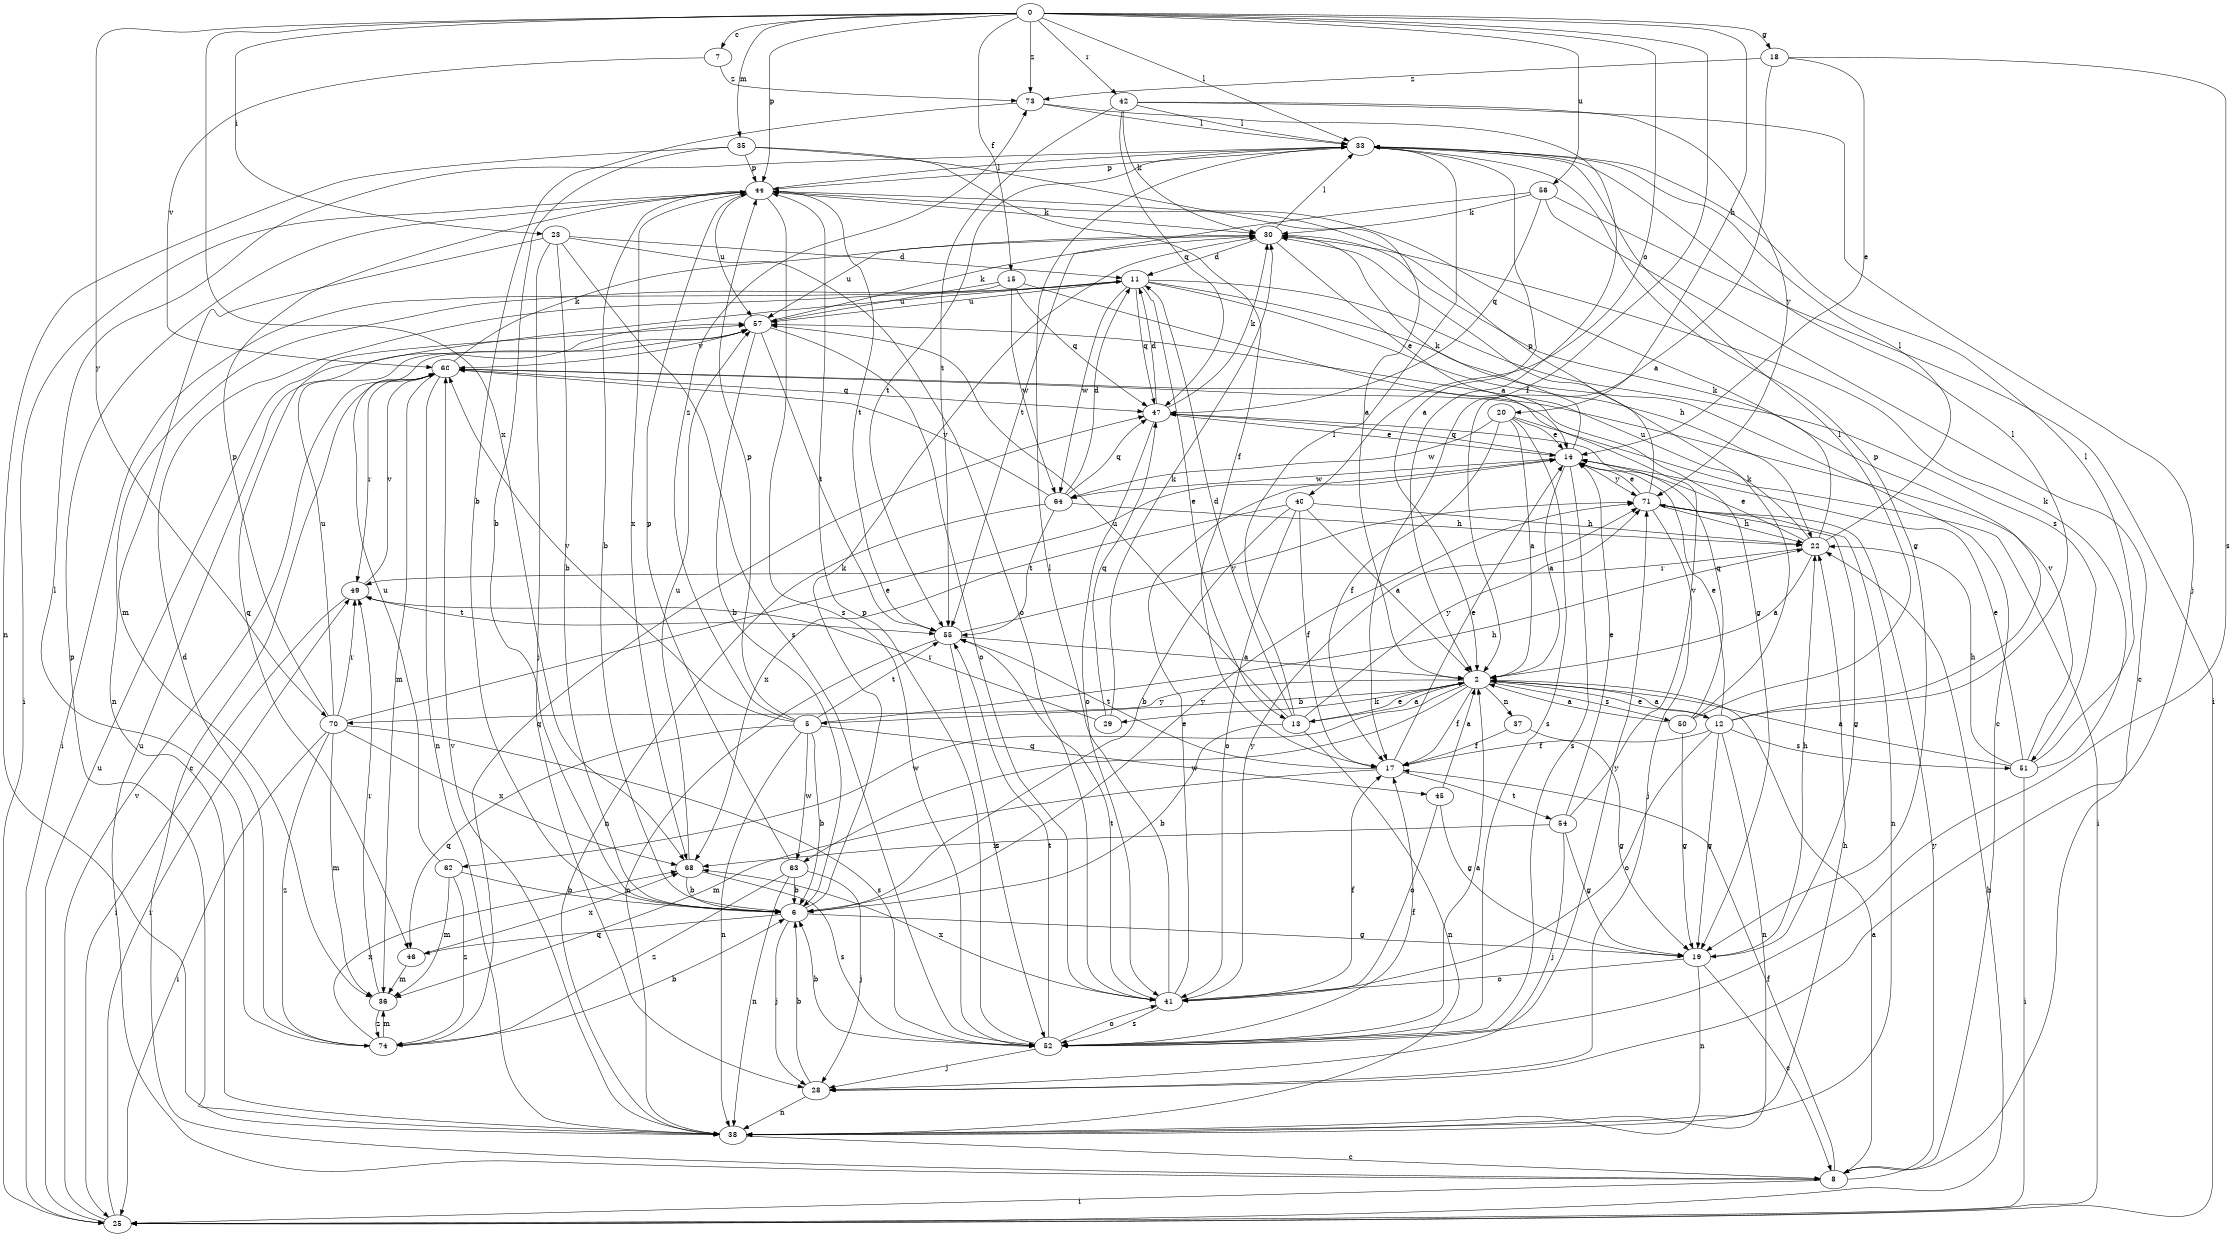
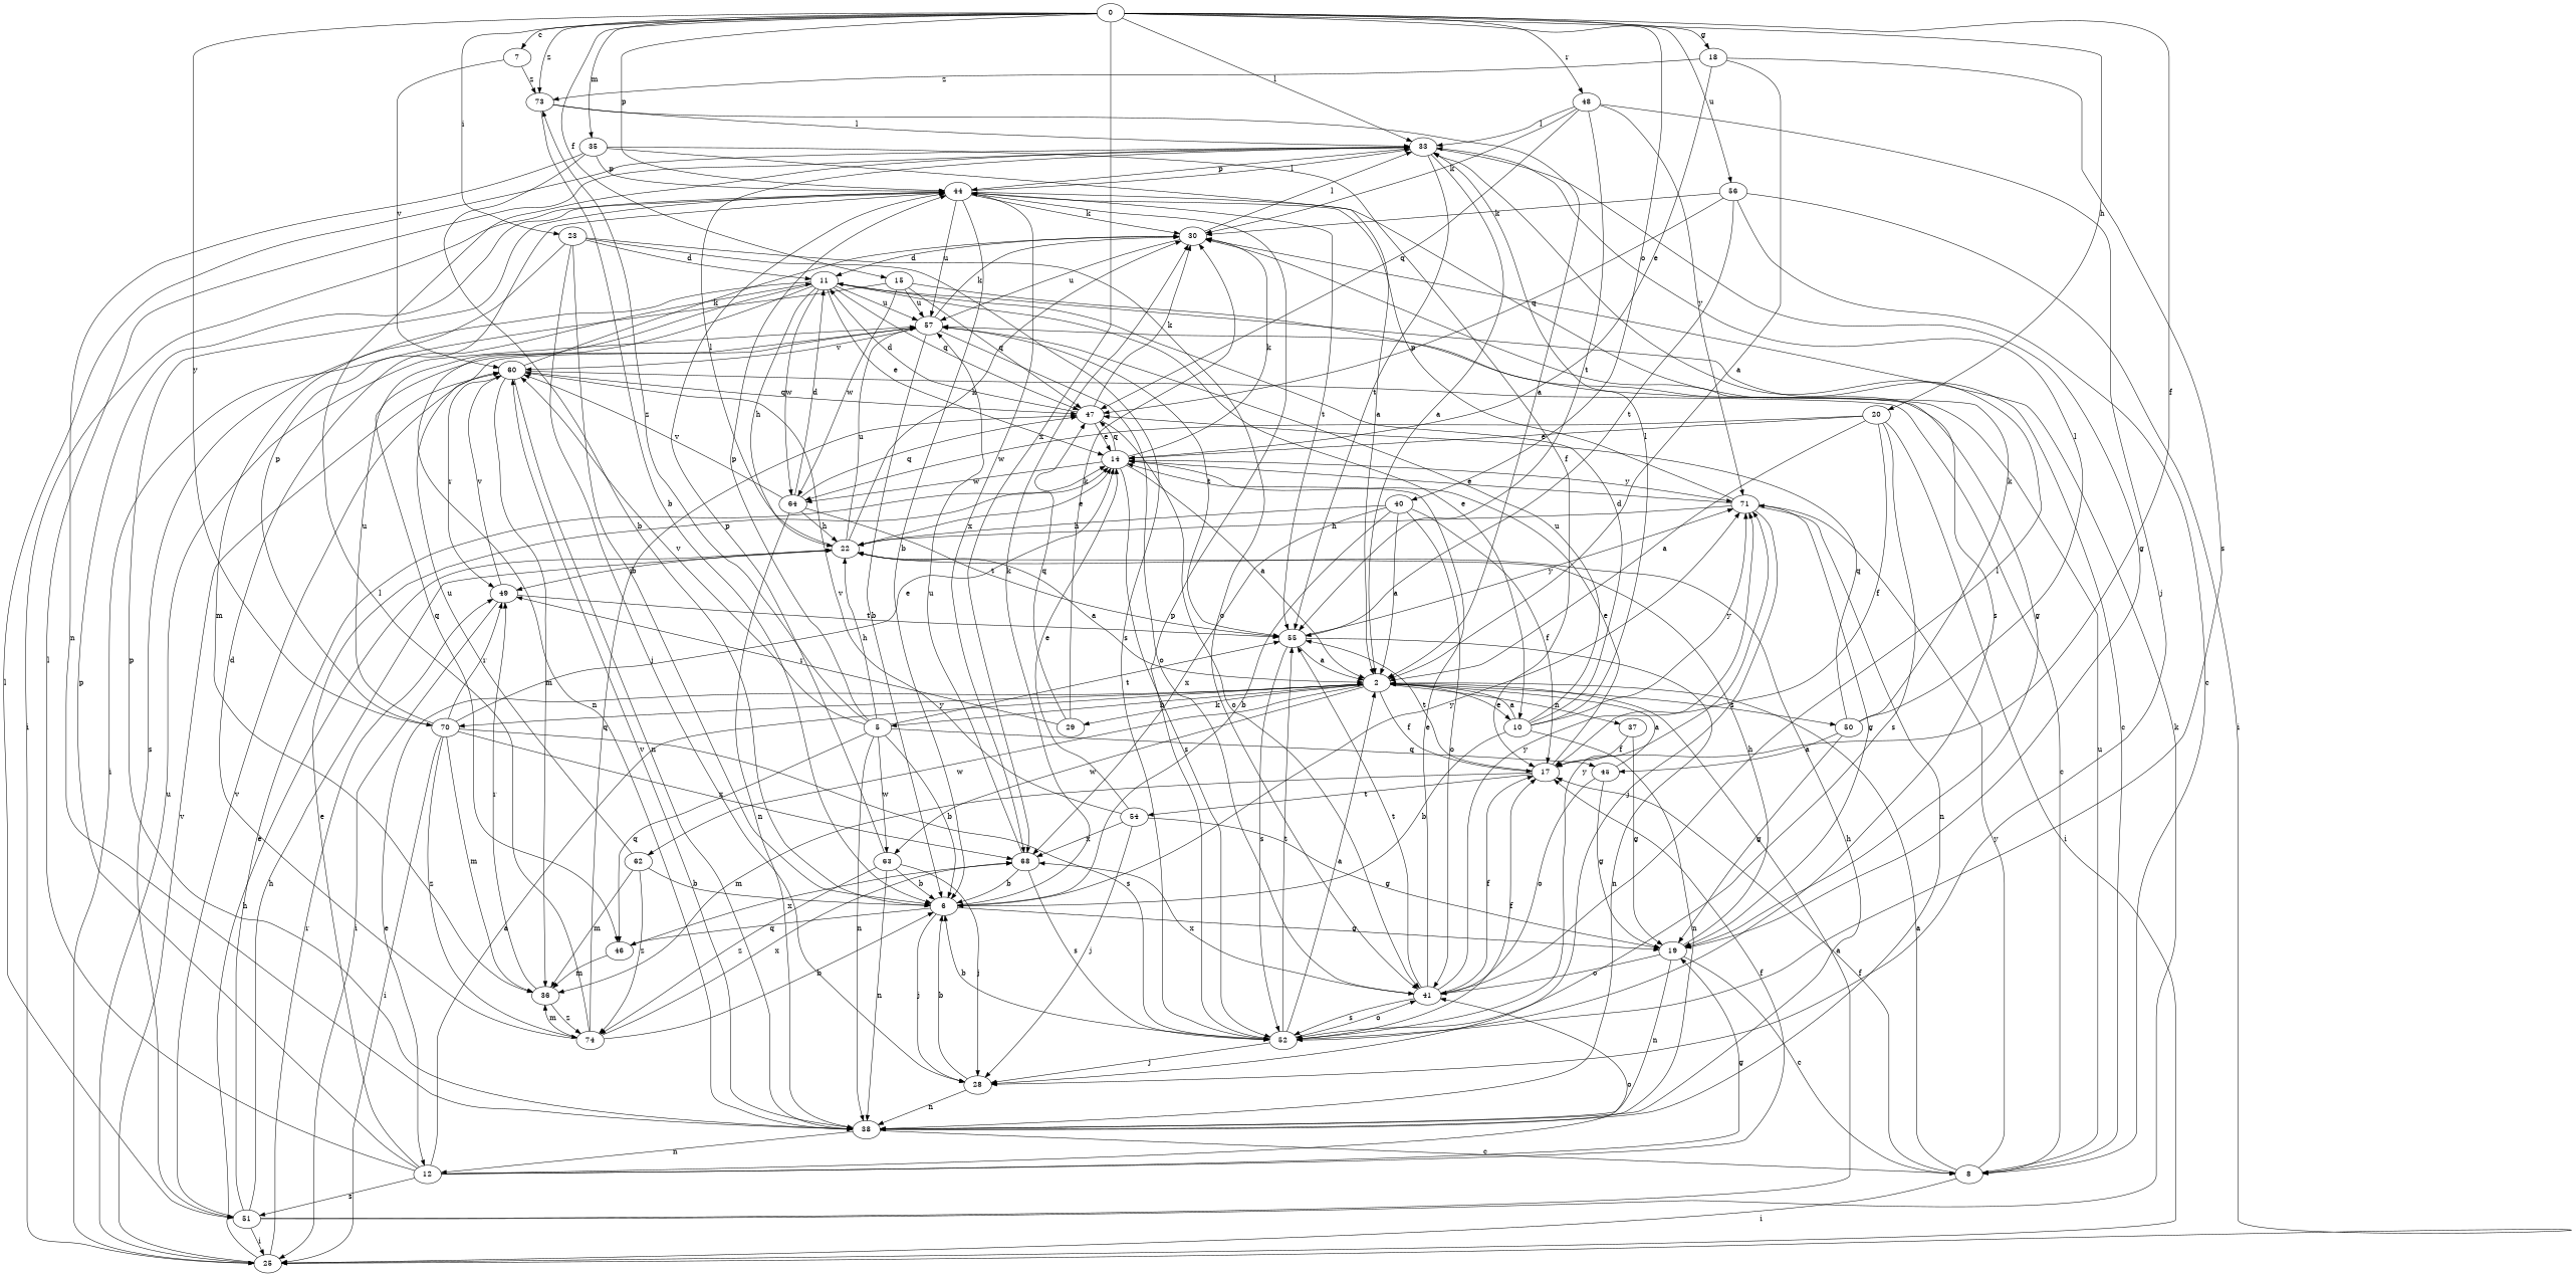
  strict digraph {
    0
    7
    15
    17
    18
    20
    23
    33
    35
    40
    44
-   48 [label=42]
+   48
    56
    68
    70
    73
    60
    19
    25
    57
    47
    64
    14
    36
    54
    55
    2
    52
    6
    28
    11
    41
    38
    22
    30
    71
    8
    49
    74
    5
    12
-   13
+   13 [label=10]
    29
    37
    50
    62
    63
    45
    46
    51
    0 -> 7 [label=c]
    0 -> 15 [label=f]
    0 -> 17 [label=f]
    0 -> 18 [label=g]
    0 -> 20 [label=h]
    0 -> 23 [label=i]
    0 -> 33 [label=l]
    0 -> 35 [label=m]
    0 -> 40 [label=o]
    0 -> 44 [label=p]
    0 -> 48 [label=r]
    0 -> 56 [label=u]
    0 -> 68 [label=x]
    0 -> 70 [label=y]
    0 -> 73 [label=z]
    7 -> 73 [label=z]
    7 -> 60 [label=v]
    15 -> 19 [label=g]
    15 -> 25 [label=i]
    15 -> 57 [label=u]
    15 -> 47 [label=q]
    15 -> 64 [label=w]
    17 -> 14 [label=e]
    17 -> 36 [label=m]
    17 -> 54 [label=t]
    17 -> 55 [label=t]
    18 -> 73 [label=z]
    18 -> 14 [label=e]
    18 -> 2 [label=a]
    18 -> 52 [label=s]
    20 -> 17 [label=f]
    20 -> 25 [label=i]
    20 -> 64 [label=w]
    20 -> 14 [label=e]
    20 -> 2 [label=a]
    20 -> 52 [label=s]
    23 -> 36 [label=m]
    23 -> 52 [label=s]
    23 -> 6 [label=b]
    23 -> 28 [label=j]
    23 -> 11 [label=d]
    23 -> 41 [label=o]
    33 -> 44 [label=p]
    33 -> 19 [label=g]
    33 -> 55 [label=t]
    33 -> 2 [label=a]
    35 -> 17 [label=f]
    35 -> 44 [label=p]
    35 -> 2 [label=a]
    35 -> 6 [label=b]
    35 -> 38 [label=n]
    40 -> 17 [label=f]
    40 -> 68 [label=x]
    40 -> 2 [label=a]
    40 -> 6 [label=b]
    40 -> 41 [label=o]
    40 -> 22 [label=h]
    44 -> 33 [label=l]
    44 -> 68 [label=x]
    44 -> 25 [label=i]
    44 -> 57 [label=u]
    44 -> 55 [label=t]
    44 -> 52 [label=s]
    44 -> 6 [label=b]
    44 -> 30 [label=k]
    48 -> 33 [label=l]
    48 -> 47 [label=q]
    48 -> 55 [label=t]
    48 -> 28 [label=j]
    48 -> 30 [label=k]
    48 -> 71 [label=y]
    56 -> 25 [label=i]
    56 -> 47 [label=q]
    56 -> 55 [label=t]
    56 -> 30 [label=k]
    56 -> 8 [label=c]
    68 -> 57 [label=u]
    68 -> 52 [label=s]
    68 -> 6 [label=b]
    70 -> 44 [label=p]
    70 -> 68 [label=x]
    70 -> 25 [label=i]
    70 -> 57 [label=u]
    70 -> 14 [label=e]
    70 -> 36 [label=m]
    70 -> 52 [label=s]
    70 -> 49 [label=r]
    70 -> 74 [label=z]
    73 -> 33 [label=l]
    73 -> 2 [label=a]
    73 -> 6 [label=b]
    60 -> 47 [label=q]
    60 -> 36 [label=m]
    60 -> 38 [label=n]
    60 -> 30 [label=k]
    60 -> 8 [label=c]
    60 -> 49 [label=r]
    19 -> 41 [label=o]
    19 -> 38 [label=n]
    19 -> 22 [label=h]
    19 -> 8 [label=c]
    25 -> 60 [label=v]
    25 -> 57 [label=u]
    25 -> 22 [label=h]
    25 -> 49 [label=r]
    57 -> 60 [label=v]
    57 -> 55 [label=t]
    57 -> 6 [label=b]
    57 -> 41 [label=o]
    57 -> 30 [label=k]
    47 -> 14 [label=e]
    47 -> 11 [label=d]
    47 -> 41 [label=o]
    47 -> 30 [label=k]
    64 -> 60 [label=v]
    64 -> 47 [label=q]
    64 -> 55 [label=t]
    64 -> 11 [label=d]
    64 -> 38 [label=n]
    64 -> 22 [label=h]
    14 -> 47 [label=q]
    14 -> 64 [label=w]
    14 -> 2 [label=a]
    14 -> 52 [label=s]
    14 -> 30 [label=k]
    14 -> 71 [label=y]
    36 -> 49 [label=r]
    36 -> 74 [label=z]
    54 -> 68 [label=x]
    54 -> 60 [label=v]
    54 -> 19 [label=g]
    54 -> 14 [label=e]
    54 -> 28 [label=j]
    55 -> 2 [label=a]
    55 -> 52 [label=s]
    55 -> 38 [label=n]
    55 -> 71 [label=y]
    2 -> 17 [label=f]
    2 -> 70 [label=y]
    2 -> 5 [label=b]
    2 -> 12 [label=e]
    2 -> 13 [label=e]
    2 -> 29 [label=k]
    2 -> 37 [label=n]
    2 -> 50 [label=s]
    2 -> 62 [label=w]
    2 -> 63 [label=w]
    52 -> 17 [label=f]
    52 -> 44 [label=p]
    52 -> 55 [label=t]
    52 -> 2 [label=a]
    52 -> 6 [label=b]
    52 -> 28 [label=j]
    52 -> 41 [label=o]
    52 -> 71 [label=y]
    6 -> 19 [label=g]
    6 -> 28 [label=j]
    6 -> 30 [label=k]
    6 -> 71 [label=y]
    6 -> 46 [label=q]
    28 -> 6 [label=b]
    28 -> 38 [label=n]
    11 -> 57 [label=u]
    11 -> 47 [label=q]
    11 -> 64 [label=w]
    11 -> 38 [label=n]
    11 -> 22 [label=h]
    11 -> 8 [label=c]
    11 -> 13 [label=e]
    11 -> 46 [label=q]
    11 -> 51 [label=s]
    41 -> 17 [label=f]
    41 -> 33 [label=l]
    41 -> 68 [label=x]
    41 -> 14 [label=e]
    41 -> 55 [label=t]
    41 -> 52 [label=s]
    41 -> 71 [label=y]
    38 -> 44 [label=p]
    38 -> 60 [label=v]
    38 -> 22 [label=h]
    38 -> 8 [label=c]
    22 -> 33 [label=l]
    22 -> 57 [label=u]
    22 -> 14 [label=e]
    22 -> 2 [label=a]
    22 -> 30 [label=k]
    22 -> 49 [label=r]
    30 -> 33 [label=l]
    30 -> 57 [label=u]
-   30 -> 14 [label=e]
+   11 -> 14 [label=e]
    30 -> 11 [label=d]
    71 -> 44 [label=p]
    71 -> 19 [label=g]
    71 -> 14 [label=e]
    71 -> 28 [label=j]
    71 -> 38 [label=n]
    71 -> 22 [label=h]
    8 -> 17 [label=f]
    8 -> 25 [label=i]
    8 -> 57 [label=u]
    8 -> 2 [label=a]
    8 -> 71 [label=y]
    49 -> 60 [label=v]
    49 -> 25 [label=i]
    49 -> 55 [label=t]
    74 -> 33 [label=l]
    74 -> 68 [label=x]
    74 -> 47 [label=q]
    74 -> 36 [label=m]
    74 -> 6 [label=b]
    74 -> 11 [label=d]
    5 -> 44 [label=p]
    5 -> 73 [label=z]
    5 -> 60 [label=v]
    5 -> 55 [label=t]
    5 -> 6 [label=b]
    5 -> 38 [label=n]
    5 -> 22 [label=h]
    5 -> 63 [label=w]
    5 -> 45 [label=q]
    5 -> 46 [label=q]
    12 -> 17 [label=f]
    12 -> 33 [label=l]
    12 -> 44 [label=p]
    12 -> 19 [label=g]
    12 -> 14 [label=e]
    12 -> 2 [label=a]
    12 -> 41 [label=o]
-   12 -> 38 [label=n]
+   38 -> 12 [label=n]
    12 -> 51 [label=s]
    13 -> 33 [label=l]
    13 -> 57 [label=u]
    13 -> 2 [label=a]
    13 -> 6 [label=b]
    13 -> 11 [label=d]
    13 -> 38 [label=n]
    13 -> 71 [label=y]
    29 -> 47 [label=q]
    29 -> 30 [label=k]
    29 -> 49 [label=r]
    37 -> 17 [label=f]
    37 -> 19 [label=g]
    50 -> 33 [label=l]
    50 -> 19 [label=g]
    50 -> 47 [label=q]
-   50 -> 2 [label=a]
+   50 -> 45 [label=a]
    50 -> 30 [label=k]
    62 -> 57 [label=u]
    62 -> 36 [label=m]
    62 -> 6 [label=b]
    62 -> 74 [label=z]
    63 -> 44 [label=p]
    63 -> 6 [label=b]
    63 -> 28 [label=j]
    63 -> 38 [label=n]
    63 -> 74 [label=z]
    45 -> 19 [label=g]
    45 -> 2 [label=a]
    45 -> 41 [label=o]
    46 -> 68 [label=x]
    46 -> 36 [label=m]
-   51 -> 33 [label=l]
+   33 -> 51 [label=l]
    51 -> 60 [label=v]
    51 -> 25 [label=i]
    51 -> 14 [label=e]
    51 -> 2 [label=a]
    51 -> 22 [label=h]
    51 -> 30 [label=k]
  }
